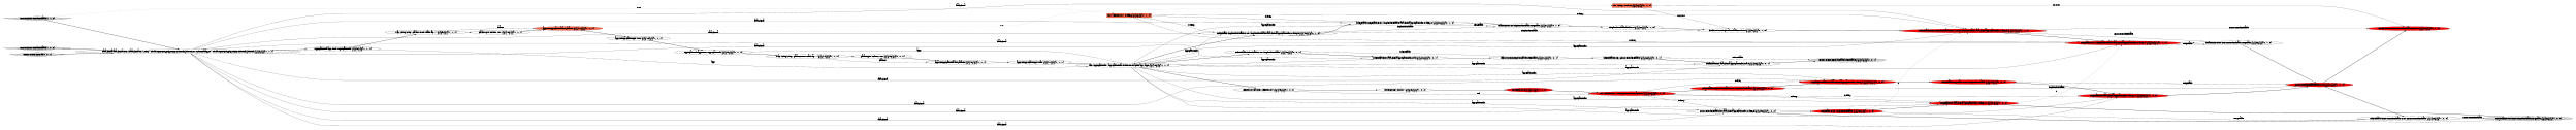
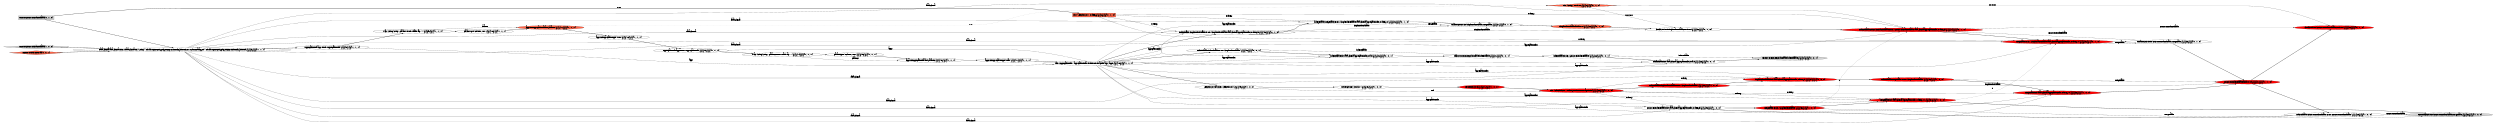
  digraph {
    rankdir=LR
    node [fillcolor=white shape=ellipse style=filled]
    edge [style=solid]
    n1 [label="concurrentIndexedTable.init(dataSchema,aggregationInfos,orderBy,5)@@@29@@@['1', '0', '0']"]
    n2 [fillcolor=red label="mergeTable = new SimpleIndexedTable()@@@30@@@['1', '0', '0']"]
    n3 [fillcolor=red label="IndexedTable concurrentIndexedTable = new ConcurrentIndexedTable(dataSchema,aggregationInfos,orderBy,5)@@@24@@@['0', '1', '0']"]
    n4 [fillcolor=red label="mergeTable.init(dataSchema,aggregationInfos,orderBy,10)@@@31@@@['1', '0', '0']"]
    n5 [fillcolor=lightgray label="testNonConcurrent(concurrentIndexedTable,mergeTable)@@@32@@@['1', '0', '0']"]
    n6 [label="testNoMoreNewRecordsInTable(indexedTable)@@@21@@@['0', '0', '1']"]
    n7 [label="indexedTable = new ConcurrentIndexedTable()@@@22@@@['0', '0', '1']"]
    n8 [label="indexedTable.init(dataSchema,aggregationInfos,null,5)@@@23@@@['0', '0', '1']"]
    n9 [fillcolor=lightgray label="testNoMoreNewRecordsInTable(indexedTable)@@@24@@@['0', '0', '1']"]
    n10 [label="checkSurvivors(simpleIndexedTable,survivors)@@@23@@@['0', '1', '0']"]
    n11 [fillcolor=red label="checkSurvivors(concurrentIndexedTable,survivors)@@@28@@@['0', '1', '0']"]
    n12 [fillcolor=red label="mergeTable = new SimpleIndexedTable(dataSchema,aggregationInfos,orderBy,10)@@@25@@@['0', '1', '0']"]
    n13 [label="testNonConcurrent(concurrentIndexedTable,mergeTable)@@@26@@@['0', '1', '0']"]
    n14 [label="AggregationInfo agg1 = new AggregationInfo()@@@8@@@['1', '1', '1']"]
    n15 [label="List<AggregationInfo> aggregationInfos = Lists.newArrayList(agg1,agg2)@@@18@@@['1', '1', '1']"]
    n16 [label="Map<String,String> params1 = new HashMap<>()@@@9@@@['1', '1', '1']"]
    n17 [label="IndexedTable indexedTable = new SimpleIndexedTable()@@@19@@@['0', '0', '1']"]
    n18 [label="indexedTable.init(dataSchema,aggregationInfos,null,5)@@@20@@@['0', '0', '1']"]
    n19 [fillcolor=red label="mergeTable.init(dataSchema,aggregationInfos,orderBy,10)@@@26@@@['1', '0', '0']"]
    n20 [label="IndexedTable simpleIndexedTable = new SimpleIndexedTable(dataSchema,aggregationInfos,orderBy,5)@@@19@@@['0', '1', '0']"]
    n21 [label="IndexedTable mergeTable = new SimpleIndexedTable(dataSchema,aggregationInfos,orderBy,10)@@@20@@@['0', '1', '0']"]
    n22 [fillcolor=red label="simpleIndexedTable.init(dataSchema,aggregationInfos,orderBy,5)@@@24@@@['1', '0', '0']"]
    n23 [label="SelectionSort sel = new SelectionSort()@@@19@@@['1', '0', '0']"]
    n24 [label="params1.put(\"column\",\"m1\")@@@10@@@['1', '1', '1']"]
    n25 [fillcolor=tomato label="agg1.setAggregationParams(params1)@@@11@@@['1', '1', '1']"]
    n26 [label="agg1.setAggregationType(\"sum\")@@@12@@@['1', '1', '1']"]
    n27 [label="AggregationInfo agg2 = new AggregationInfo()@@@13@@@['1', '1', '1']"]
    n28 [label="Map<String,String> params2 = new HashMap<>()@@@14@@@['1', '1', '1']"]
    n29 [label="params2.put(\"column\",\"m2\")@@@15@@@['1', '1', '1']"]
    n30 [label="agg2.setAggregationParams(params2)@@@16@@@['1', '1', '1']"]
    n31 [label="agg2.setAggregationType(\"max\")@@@17@@@['1', '1', '1']"]
    n32 [fillcolor=red label="IndexedTable mergeTable = new SimpleIndexedTable()@@@25@@@['1', '0', '0']"]
    n33 [fillcolor=red label="concurrentIndexedTable.finish(true)@@@27@@@['1', '1', '0']"]
    n34 [label="IndexedTable concurrentIndexedTable = new ConcurrentIndexedTable()@@@28@@@['1', '0', '0']"]
    n35 [label="DataSchema dataSchema = new DataSchema(new String((((edu.fdu.CPPDG.tinypdg.pe.ExpressionInfo@89e085,new ColumnDataType((((edu.fdu.CPPDG.tinypdg.pe.ExpressionInfo@89e08d)@@@3@@@['1', '1', '1']"]
    n36 [label="testNonConcurrent(simpleIndexedTable,mergeTable)@@@21@@@['0', '1', '0']"]
-   n37 [label="simpleIndexedTable.finish(true)@@@22@@@['0', '1', '0']"]
+   n37 [fillcolor=tomato label="simpleIndexedTable.finish(true)@@@22@@@['0', '1', '0']"]
    n38 [label="sel.setColumn(\"sum(m1)\")@@@20@@@['1', '0', '0']"]
    n39 [fillcolor=red label="List<SelectionSort> orderBy = Lists.newArrayList(sel)@@@22@@@['1', '0', '0']"]
    n40 [fillcolor=lightgray label="testNonConcurrentIndexedTable['1', '0', '0']" shape=diamond]
    n41 [fillcolor=red label="sel.setIsAsc(true)@@@21@@@['1', '0', '0']"]
-   n42 [fillcolor=lightgray label="testNonConcurrentIndexedTable['0', '1', '0']" shape=diamond]
+   n42 [fillcolor=lightgray label="testNonConcurrentIndexedTable['0', '1', '0']" shape=box]
    n43 [fillcolor=tomato label="List<SelectionSort> orderBy@@@2@@@['0', '1', '0']" shape=box]
-   n44 [fillcolor=tomato label="List<String> survivors@@@2@@@['0', '1', '0']" shape=box]
+   n44 [fillcolor=tomato label="List<String> survivors@@@2@@@['0', '1', '0']" shape=diamond]
    n45 [fillcolor=red label="IndexedTable simpleIndexedTable = new SimpleIndexedTable()@@@23@@@['1', '0', '0']"]
-   n46 [fillcolor=lightgray label="testNoMoreNewRecords['0', '0', '1']" shape=diamond]
+   n46 [fillcolor=tomato label="testNoMoreNewRecords['0', '0', '1']" shape=diamond]
    n1 -> n2 [style=bold]
    n2 -> n3 [label=0 style=dashed]
    n2 -> n4 [style=bold]
    n2 -> n5 [label=mergeTable]
    n3 -> n11 [label=concurrentIndexedTable]
    n3 -> n12 [style=bold]
    n3 -> n13 [label=concurrentIndexedTable]
    n4 -> n5 [style=bold]
    n4 -> n12 [label=0 style=dashed]
    n6 -> n7 [style=bold]
    n7 -> n8 [style=bold]
    n7 -> n9 [label=indexedTable]
    n8 -> n9 [style=bold]
    n10 -> n3 [style=bold]
    n12 -> n13 [label=mergeTable]
    n12 -> n13 [style=bold]
    n13 -> n33 [style=bold]
    n14 -> n15 [label=agg1]
    n14 -> n16 [style=bold]
    n15 -> n1 [label=aggregationInfos]
    n15 -> n3 [label=aggregationInfos]
    n15 -> n4 [label=aggregationInfos]
    n15 -> n8 [label=aggregationInfos]
    n15 -> n12 [label=aggregationInfos]
    n15 -> n17 [style=bold]
    n15 -> n18 [label=aggregationInfos]
    n15 -> n19 [label=aggregationInfos]
    n15 -> n20 [style=bold]
    n15 -> n20 [label=aggregationInfos]
    n15 -> n21 [label=aggregationInfos]
    n15 -> n22 [label=aggregationInfos]
    n15 -> n23 [style=bold]
    n16 -> n24 [style=bold]
    n16 -> n25 [label=params1]
    n17 -> n6 [label=indexedTable]
    n17 -> n18 [style=bold]
    n18 -> n6 [style=bold]
    n19 -> n33 [style=bold]
    n20 -> n10 [label=simpleIndexedTable]
    n20 -> n21 [style=bold]
    n20 -> n36 [label=simpleIndexedTable]
    n21 -> n36 [style=bold]
    n21 -> n36 [label=mergeTable]
    n22 -> n32 [style=bold]
    n23 -> n38 [style=bold]
    n23 -> n39 [label=sel]
    n24 -> n25 [style=bold]
    n25 -> n26 [style=bold]
    n25 -> n44 [label=true style=dotted]
    n26 -> n27 [style=bold]
    n27 -> n15 [label=agg2]
    n27 -> n28 [style=bold]
    n28 -> n29 [style=bold]
    n28 -> n30 [label=params2]
    n29 -> n30 [style=bold]
    n30 -> n31 [style=bold]
    n31 -> n15 [style=bold]
    n32 -> n19 [style=bold]
    n32 -> n33 [label=mergeTable]
    n33 -> n11 [style=bold]
    n33 -> n34 [style=bold]
    n34 -> n1 [style=bold]
    n34 -> n5 [label=concurrentIndexedTable]
    n35 -> n1 [label=dataSchema]
    n35 -> n3 [label=dataSchema]
    n35 -> n4 [label=dataSchema]
    n35 -> n8 [label=dataSchema]
    n35 -> n12 [label=dataSchema]
    n35 -> n14 [style=bold]
    n35 -> n18 [label=dataSchema]
    n35 -> n19 [label=dataSchema]
    n35 -> n20 [label=dataSchema]
    n35 -> n21 [label=dataSchema]
    n35 -> n22 [label=dataSchema]
    n36 -> n37 [style=bold]
    n37 -> n10 [style=bold]
    n38 -> n41 [style=bold]
    n39 -> n1 [label=orderBy]
    n39 -> n4 [label=orderBy]
    n39 -> n19 [label=orderBy]
    n39 -> n22 [label=orderBy]
    n39 -> n45 [style=bold]
    n40 -> n35 [style=bold]
    n41 -> n39 [style=bold]
    n42 -> n35 [style=bold]
-   n42 -> n43 [label=true style=dotted]
+   n42 -> n43 [label=true style=bold]
    n43 -> n3 [label=orderBy]
    n43 -> n12 [label=orderBy]
    n43 -> n20 [label=orderBy]
    n43 -> n21 [label=orderBy]
    n44 -> n10 [label=survivors]
    n44 -> n11 [label=survivors]
    n45 -> n22 [style=bold]
    n45 -> n33 [label=simpleIndexedTable]
    n46 -> n35 [style=bold]
  }
